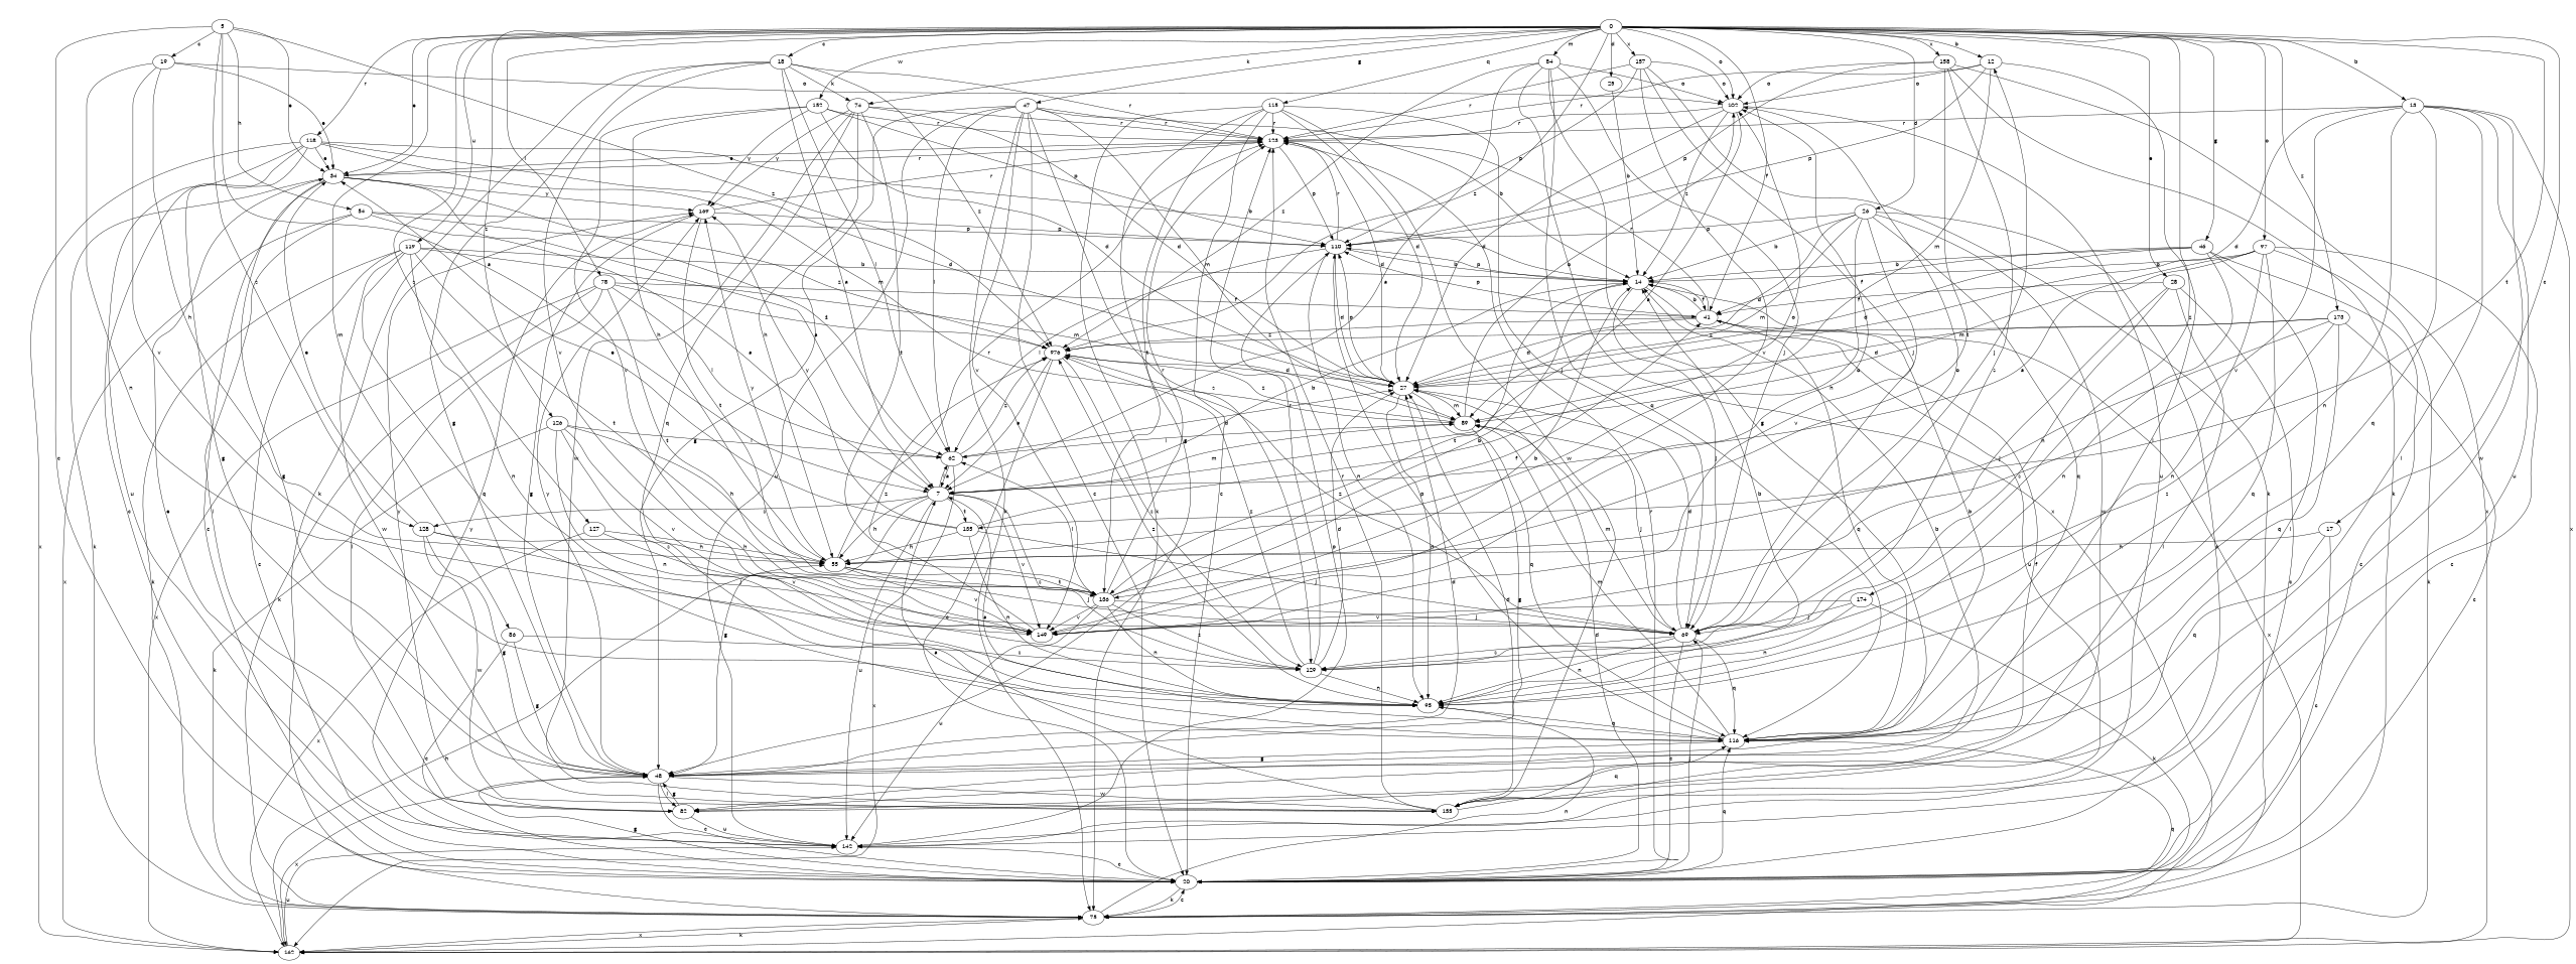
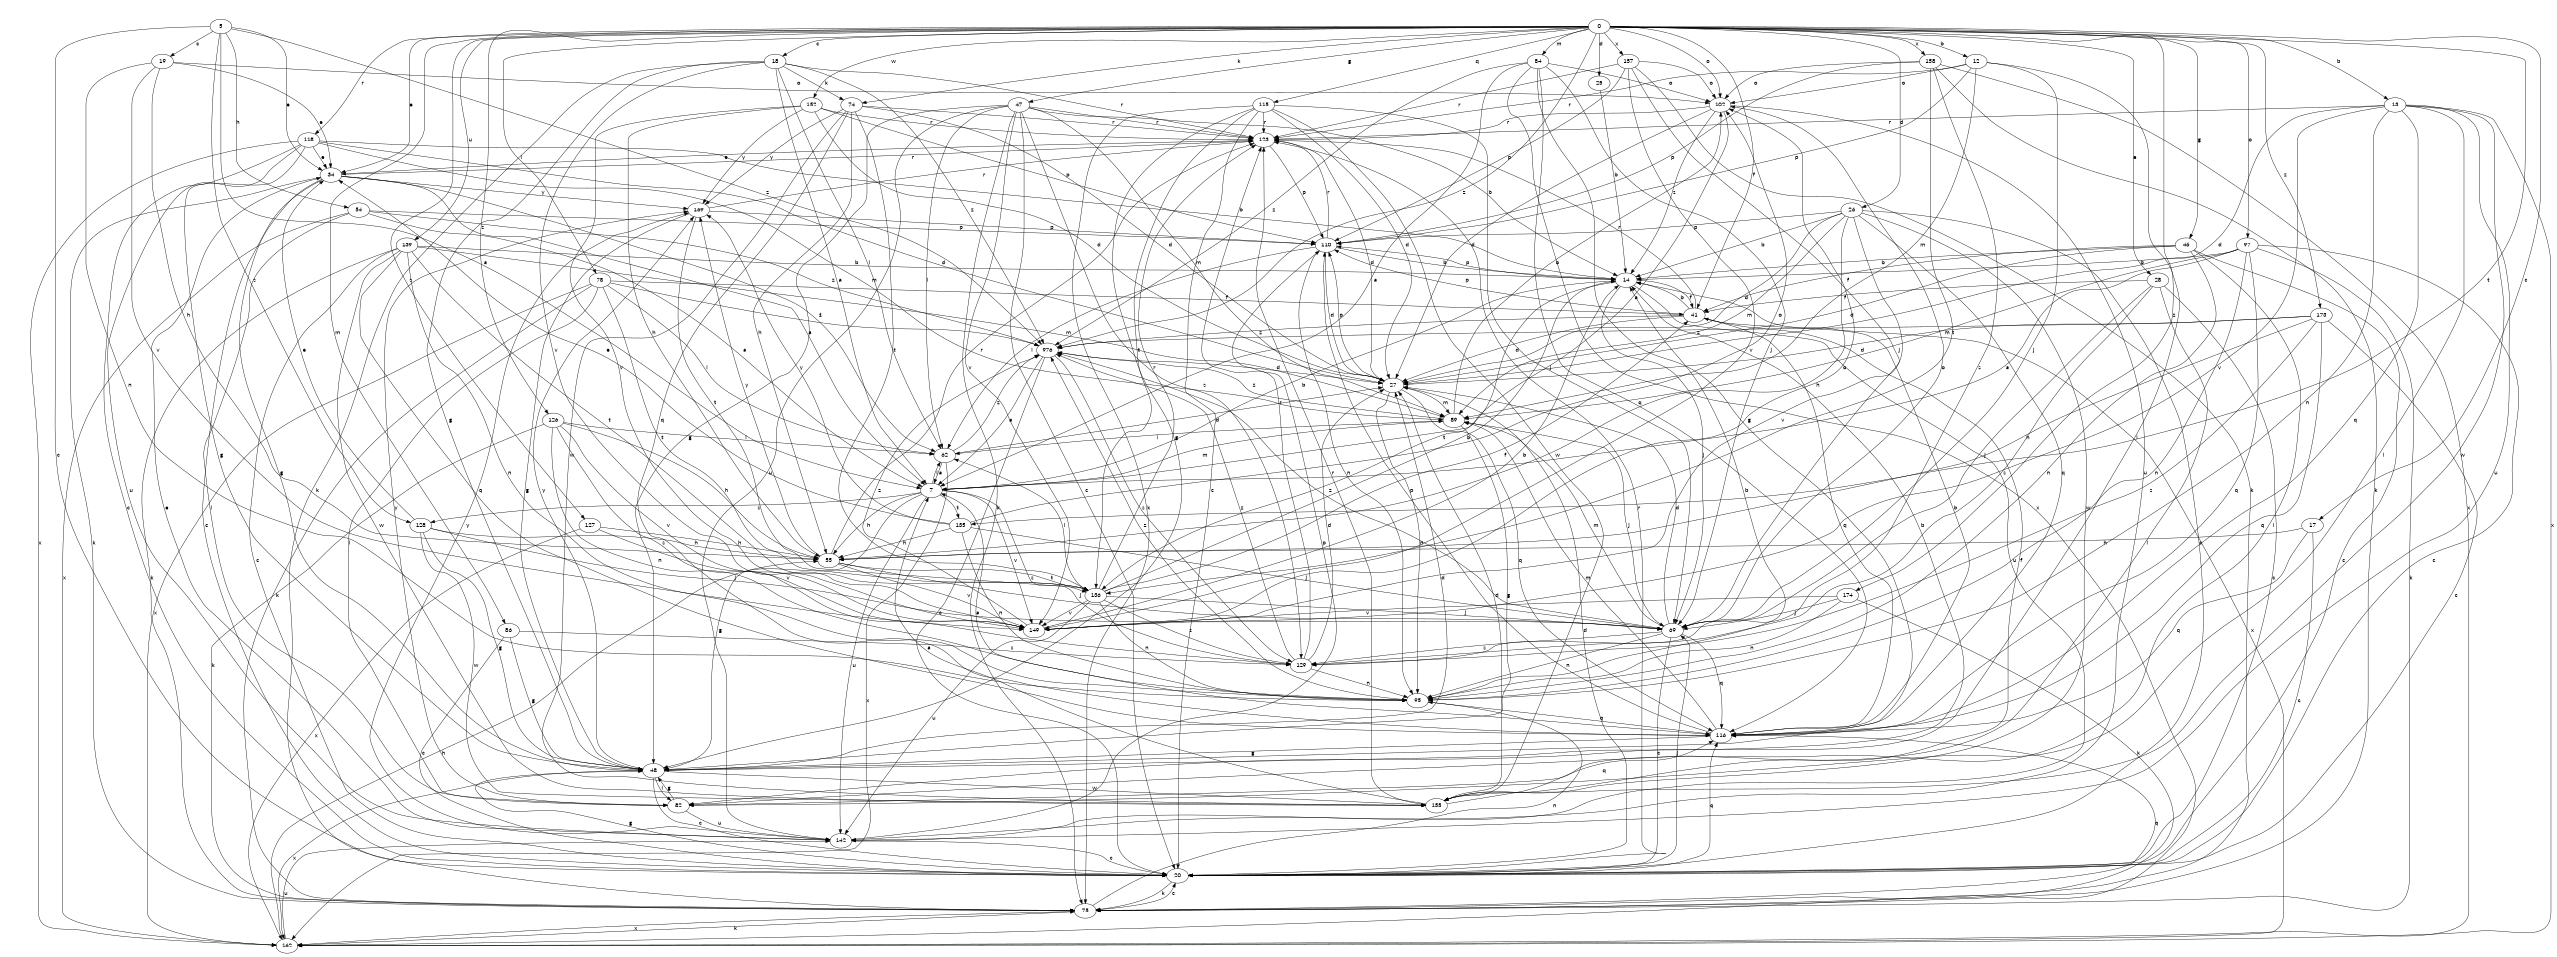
  strict digraph {
    fontname=Lato
    node [fontname=Lato]
    edge [fontname=Lato]
    0
    12
    13
    17
    18
    25
    26
    28
    34
    41
    46
    47
    74
    78
    84
    86
    97
    102
    115
    118
    126
    127
    135
-   139 [label=119]
+   139
    152
    157
    158
    173
    174
    n30 [label=976]
    89
    69
    82
    110
    123
    95
    142
    149
    27
    116
    155
    162
    20
    55
    7
    48
    62
    75
    14
    129
    169
    136
    5
    19
    54
    128
    0 -> 12 [label=b]
    0 -> 13 [label=b]
    0 -> 17 [label=c]
    0 -> 18 [label=c]
    0 -> 25 [label=d]
    0 -> 26 [label=d]
    0 -> 28 [label=e]
    0 -> 34 [label=e]
    0 -> 41 [label=f]
    0 -> 46 [label=g]
    0 -> 47 [label=g]
    0 -> 74 [label=k]
    0 -> 78 [label=l]
    0 -> 84 [label=m]
    0 -> 86 [label=m]
    0 -> 97 [label=o]
    0 -> 102 [label=o]
    0 -> 115 [label=q]
    0 -> 118 [label=r]
    0 -> 126 [label=s]
    0 -> 127 [label=s]
    0 -> 135 [label=t]
    0 -> 139 [label=u]
    0 -> 152 [label=w]
    0 -> 157 [label=x]
    0 -> 158 [label=x]
    0 -> 173 [label=z]
    0 -> 174 [label=z]
    0 -> n30 [label=z]
    12 -> 102 [label=o]
    12 -> 89 [label=m]
-   69 -> 12 [label=j]
+   12 -> 69 [label=j]
    12 -> 82 [label=l]
    12 -> 110 [label=p]
    12 -> 123 [label=r]
    13 -> 82 [label=l]
    13 -> 123 [label=r]
    13 -> 95 [label=n]
    13 -> 142 [label=u]
    13 -> 149 [label=v]
    13 -> 27 [label=d]
    13 -> 116 [label=q]
    13 -> 155 [label=w]
    13 -> 162 [label=x]
    17 -> 116 [label=q]
    17 -> 20 [label=c]
    17 -> 55 [label=h]
    18 -> 74 [label=k]
    18 -> n30 [label=z]
    18 -> 123 [label=r]
    18 -> 149 [label=v]
    18 -> 7 [label=a]
    18 -> 48 [label=g]
    18 -> 62 [label=i]
    18 -> 75 [label=k]
    25 -> 14 [label=b]
    26 -> 89 [label=m]
    26 -> 110 [label=p]
    26 -> 149 [label=v]
    26 -> 27 [label=d]
    26 -> 116 [label=q]
    26 -> 155 [label=w]
    26 -> 20 [label=c]
    26 -> 55 [label=h]
    26 -> 14 [label=b]
    28 -> 41 [label=f]
    28 -> 69 [label=j]
    28 -> 82 [label=l]
    28 -> 20 [label=c]
    28 -> 129 [label=s]
    34 -> 123 [label=r]
    34 -> 20 [label=c]
    34 -> 7 [label=a]
    34 -> 48 [label=g]
    34 -> 62 [label=i]
    34 -> 75 [label=k]
    34 -> 169 [label=y]
    41 -> n30 [label=z]
    41 -> 110 [label=p]
    41 -> 123 [label=r]
    41 -> 27 [label=d]
    41 -> 116 [label=q]
    41 -> 162 [label=x]
    41 -> 14 [label=b]
    46 -> 41 [label=f]
    46 -> 82 [label=l]
    46 -> 95 [label=n]
    46 -> 27 [label=d]
    46 -> 20 [label=c]
    46 -> 14 [label=b]
    47 -> 89 [label=m]
    47 -> 123 [label=r]
    47 -> 142 [label=u]
    47 -> 149 [label=v]
    47 -> 20 [label=c]
    47 -> 48 [label=g]
    47 -> 62 [label=i]
    47 -> 75 [label=k]
    47 -> 14 [label=b]
    47 -> 129 [label=s]
    74 -> 123 [label=r]
    74 -> 27 [label=d]
    74 -> 116 [label=q]
    74 -> 155 [label=w]
    74 -> 55 [label=h]
    74 -> 169 [label=y]
    74 -> 136 [label=t]
    78 -> 41 [label=f]
    78 -> n30 [label=z]
    78 -> 82 [label=l]
    78 -> 162 [label=x]
    78 -> 62 [label=i]
    78 -> 75 [label=k]
    78 -> 136 [label=t]
    84 -> 102 [label=o]
    84 -> n30 [label=z]
    84 -> 69 [label=j]
    84 -> 116 [label=q]
    84 -> 162 [label=x]
    84 -> 7 [label=a]
    84 -> 48 [label=g]
    86 -> 20 [label=c]
    86 -> 48 [label=g]
    86 -> 129 [label=s]
    97 -> 89 [label=m]
    97 -> 95 [label=n]
    97 -> 116 [label=q]
    97 -> 20 [label=c]
    97 -> 7 [label=a]
    97 -> 75 [label=k]
    97 -> 14 [label=b]
    102 -> 123 [label=r]
    102 -> 142 [label=u]
    102 -> 27 [label=d]
    102 -> 7 [label=a]
    102 -> 14 [label=s]
    115 -> 69 [label=j]
    115 -> 123 [label=r]
    115 -> 27 [label=d]
    115 -> 155 [label=w]
    115 -> 20 [label=c]
    115 -> 48 [label=g]
    115 -> 75 [label=k]
    115 -> 136 [label=t]
    118 -> 34 [label=e]
    118 -> 89 [label=m]
    118 -> 142 [label=u]
    118 -> 27 [label=d]
    118 -> 162 [label=x]
    118 -> 20 [label=c]
    118 -> 48 [label=g]
    118 -> 14 [label=b]
    126 -> 95 [label=n]
    126 -> 149 [label=v]
    126 -> 55 [label=h]
    126 -> 62 [label=i]
    126 -> 75 [label=k]
    126 -> 129 [label=s]
    127 -> 149 [label=v]
    127 -> 162 [label=x]
    127 -> 55 [label=h]
    135 -> 34 [label=e]
    135 -> 102 [label=o]
    135 -> 69 [label=j]
    135 -> 95 [label=n]
    135 -> 55 [label=h]
    135 -> 169 [label=y]
    139 -> 89 [label=m]
    139 -> 95 [label=n]
    139 -> 116 [label=q]
    139 -> 155 [label=w]
    139 -> 20 [label=c]
    139 -> 75 [label=k]
    139 -> 14 [label=b]
    139 -> 136 [label=t]
    152 -> 110 [label=p]
    152 -> 123 [label=r]
    152 -> 149 [label=v]
    152 -> 27 [label=d]
    152 -> 55 [label=h]
    152 -> 169 [label=y]
    157 -> 102 [label=o]
    157 -> 69 [label=j]
    157 -> 110 [label=p]
    157 -> 123 [label=r]
    157 -> 149 [label=v]
    157 -> 75 [label=k]
    158 -> 102 [label=o]
    158 -> 110 [label=p]
    158 -> 162 [label=x]
    158 -> 75 [label=k]
    158 -> 129 [label=s]
    158 -> 136 [label=t]
    173 -> n30 [label=z]
    173 -> 27 [label=d]
    173 -> 116 [label=q]
    173 -> 20 [label=c]
    173 -> 55 [label=h]
    173 -> 129 [label=s]
    174 -> 69 [label=j]
    174 -> 95 [label=n]
    174 -> 149 [label=v]
    174 -> 75 [label=k]
    n30 -> 27 [label=d]
    n30 -> 20 [label=c]
    n30 -> 7 [label=a]
    n30 -> 129 [label=s]
    89 -> 102 [label=o]
    89 -> n30 [label=z]
    89 -> 69 [label=j]
    89 -> 48 [label=g]
    89 -> 62 [label=i]
    69 -> 102 [label=o]
    69 -> n30 [label=z]
    69 -> 89 [label=m]
    69 -> 95 [label=n]
    69 -> 27 [label=d]
    69 -> 116 [label=q]
    69 -> 20 [label=c]
    69 -> 129 [label=s]
    82 -> 142 [label=u]
    82 -> 48 [label=g]
    82 -> 169 [label=y]
    110 -> 123 [label=r]
    110 -> 95 [label=n]
    110 -> 27 [label=d]
    110 -> 62 [label=i]
    110 -> 14 [label=b]
    123 -> 34 [label=e]
    123 -> 110 [label=p]
    123 -> 27 [label=d]
    95 -> n30 [label=z]
    95 -> 116 [label=q]
    95 -> 14 [label=b]
    142 -> 34 [label=e]
    142 -> 110 [label=p]
    142 -> 20 [label=c]
    142 -> 169 [label=y]
    149 -> 102 [label=o]
    149 -> n30 [label=z]
    149 -> 14 [label=b]
    27 -> 89 [label=m]
    27 -> 110 [label=p]
    27 -> 95 [label=n]
    27 -> 116 [label=q]
    116 -> 89 [label=m]
    116 -> 110 [label=p]
    116 -> 7 [label=a]
    116 -> 48 [label=g]
    116 -> 14 [label=b]
    155 -> 41 [label=f]
    155 -> 123 [label=r]
    155 -> 27 [label=d]
    155 -> 116 [label=q]
    155 -> 7 [label=a]
    162 -> 142 [label=u]
    162 -> 55 [label=h]
    162 -> 75 [label=k]
    20 -> 69 [label=j]
    20 -> 123 [label=r]
    20 -> 27 [label=d]
    20 -> 116 [label=q]
    20 -> 48 [label=g]
    20 -> 75 [label=k]
    55 -> 69 [label=j]
    55 -> 123 [label=r]
    55 -> 149 [label=v]
    55 -> 169 [label=y]
    55 -> 136 [label=t]
    7 -> 135 [label=t]
    7 -> 89 [label=m]
    7 -> 142 [label=u]
    7 -> 149 [label=v]
    7 -> 55 [label=h]
    7 -> 48 [label=g]
    7 -> 62 [label=i]
    7 -> 14 [label=b]
    7 -> 129 [label=s]
    7 -> 128 [label=s]
    48 -> 82 [label=l]
    48 -> 27 [label=d]
    48 -> 155 [label=w]
    48 -> 162 [label=x]
    48 -> 20 [label=c]
    48 -> 14 [label=b]
    48 -> 169 [label=y]
    62 -> n30 [label=z]
    62 -> 27 [label=d]
    62 -> 162 [label=x]
    62 -> 7 [label=a]
    75 -> 95 [label=n]
    75 -> 116 [label=q]
    75 -> 162 [label=x]
    75 -> 20 [label=c]
    14 -> 41 [label=f]
    14 -> 69 [label=j]
    14 -> 110 [label=p]
    14 -> 142 [label=u]
    14 -> 136 [label=t]
    129 -> n30 [label=z]
    129 -> 123 [label=r]
    129 -> 95 [label=n]
    129 -> 27 [label=d]
    169 -> 110 [label=p]
    169 -> 123 [label=r]
    169 -> 48 [label=g]
    169 -> 136 [label=t]
    136 -> 41 [label=f]
    136 -> 69 [label=j]
    136 -> 123 [label=r]
    136 -> 95 [label=n]
    136 -> 142 [label=u]
    136 -> 149 [label=v]
    136 -> 62 [label=i]
    136 -> 14 [label=b]
    136 -> 129 [label=s]
    5 -> 34 [label=e]
    5 -> n30 [label=z]
    5 -> 20 [label=c]
    5 -> 7 [label=a]
    5 -> 19 [label=c]
    5 -> 54 [label=h]
    5 -> 128 [label=s]
    19 -> 34 [label=e]
    19 -> 102 [label=o]
    19 -> 95 [label=n]
    19 -> 149 [label=v]
    19 -> 55 [label=h]
    54 -> n30 [label=z]
    54 -> 82 [label=l]
    54 -> 110 [label=p]
    54 -> 162 [label=x]
    54 -> 7 [label=a]
    128 -> 34 [label=e]
    128 -> 69 [label=j]
    128 -> 155 [label=w]
    128 -> 55 [label=h]
    128 -> 48 [label=g]
  }
